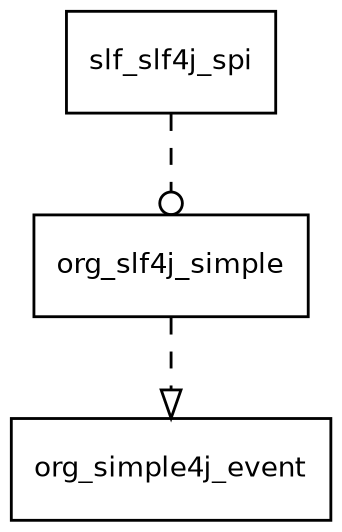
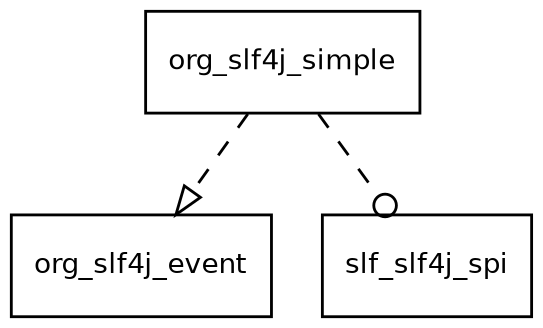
  digraph {
    fontname="DejaVu Sans"
    node [fontname="DejaVu Sans" fontsize=10.0 shape=box]
    edge [fontname="DejaVu Sans" style=dashed]
    org_slf4j_simple
-   org_slf4j_event [label=org_simple4j_event]
+   org_slf4j_event
    n3 [label=slf_slf4j_spi]
    org_slf4j_simple -> org_slf4j_event [arrowhead=onormal]
-   n3 -> org_slf4j_simple [arrowhead=odot]
+   org_slf4j_simple -> n3 [arrowhead=odot]
  }
